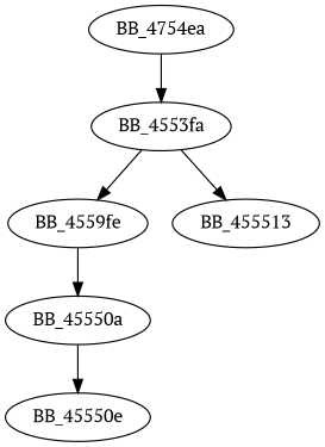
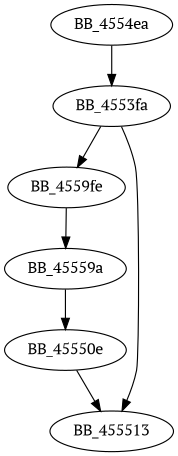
  digraph {
    fontname="PT Serif"
    node [fontname="PT Serif"]
    edge [fontname="PT Serif"]
    n1 [label=BB_4553fa]
-   BB_4554ea [label=BB_4754ea]
+   BB_4554ea
    n3 [label=BB_4559fe]
    BB_455513
-   BB_45550a
+   BB_45550a [label=BB_45559a]
    BB_45550e
    n1 -> n3
    n1 -> BB_455513
    BB_4554ea -> n1
    n3 -> BB_45550a
    BB_45550a -> BB_45550e
+   BB_45550e -> BB_455513
  }
